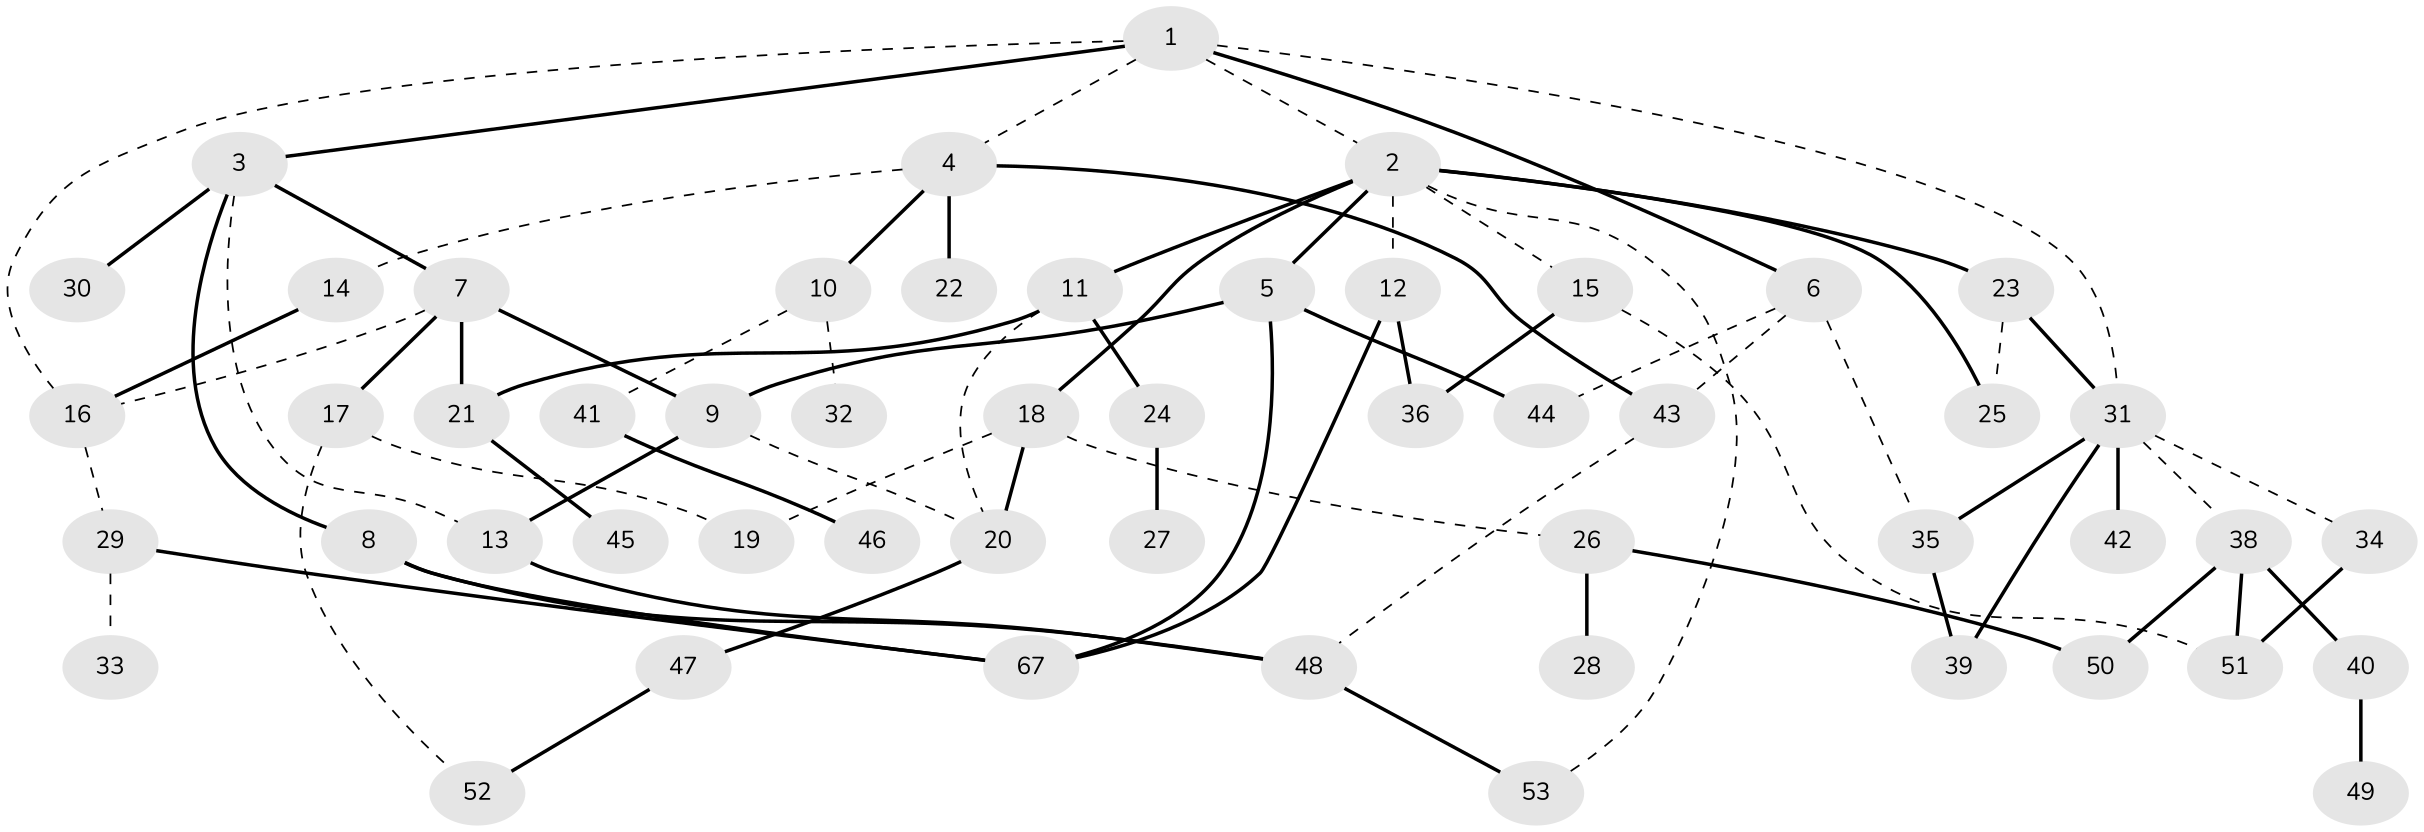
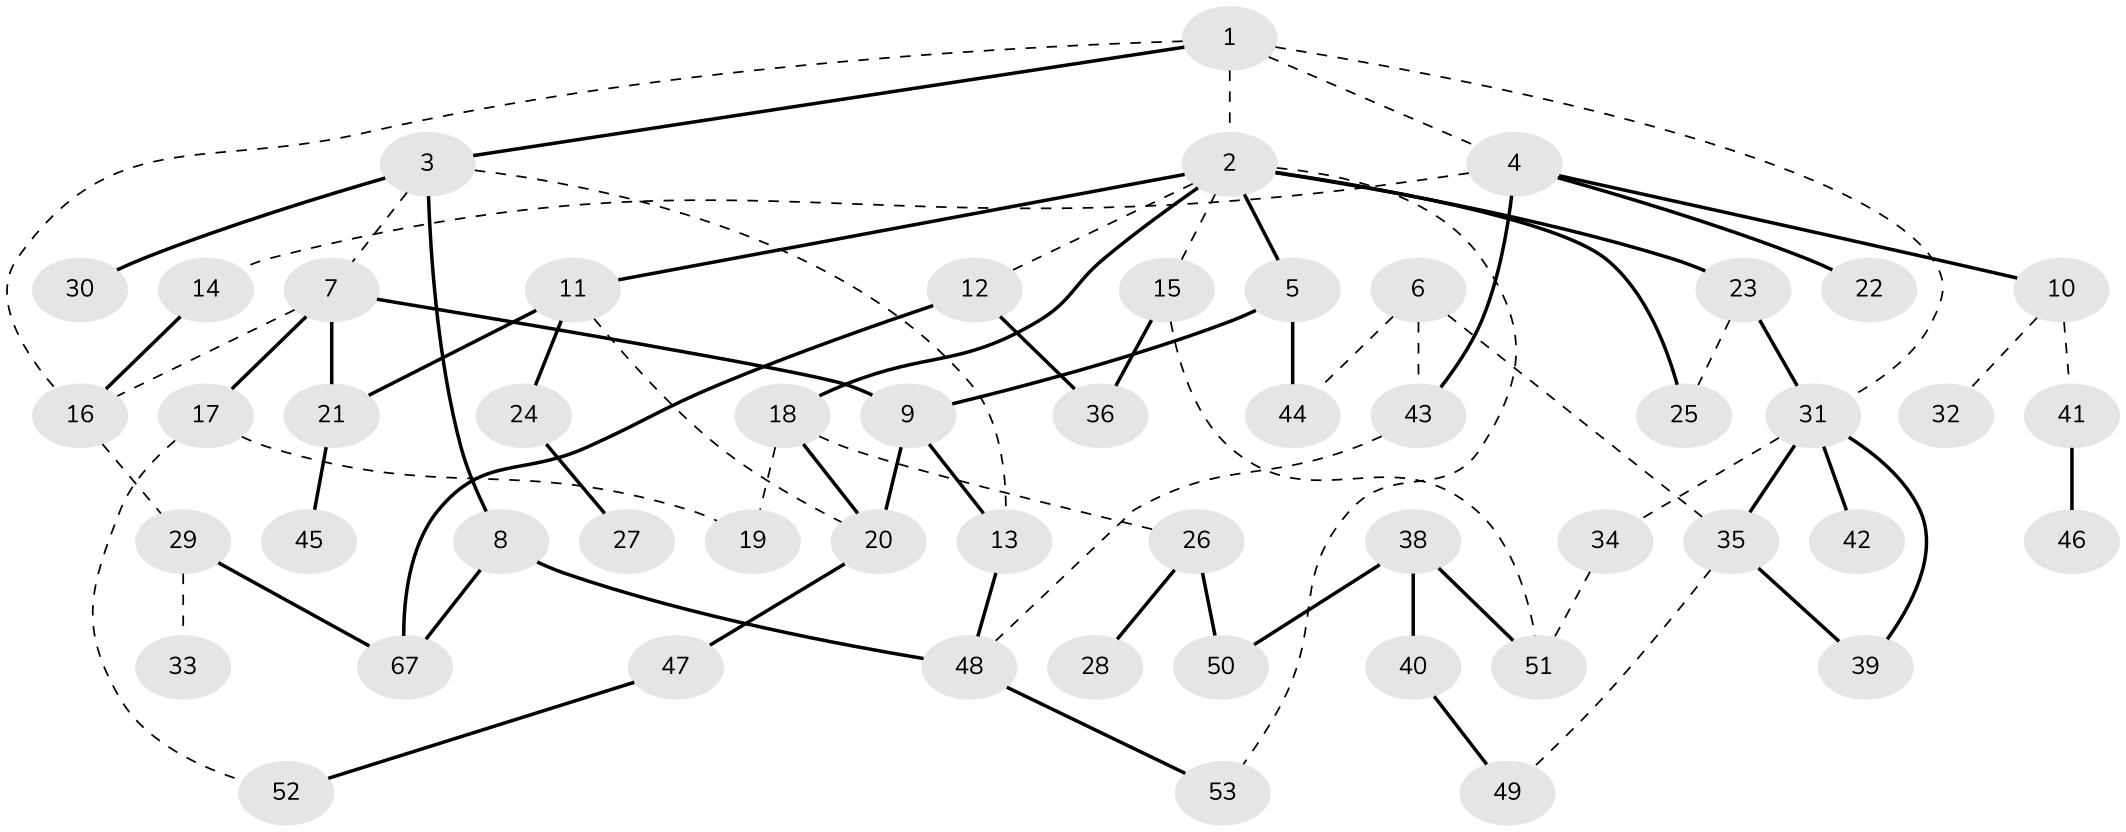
  graph {
    fontname=Nunito
    node [color=gray90 fontname=Nunito style=filled]
    edge [fontname=Nunito style=bold]
    1
    2
    3
    4
    6
    16
    31
    5
    11
    12
    15
    18
    23
    25
    53
    7
    8
    13
    30
    10
    14
    22
    43
    44
    35
    29
    34
    38
    39
    42
    9
    n32 [label=67]
    21
    20
    24
    36
    51
    19
    26
    17
    48
    32
    41
    49
    52
    45
    47
    46
    27
    33
    28
    50
    40
    1 -- 2 [style=dashed]
    1 -- 3
    1 -- 4 [style=dashed]
-   1 -- 6
    1 -- 16 [style=dashed]
    1 -- 31 [style=dashed]
    2 -- 5
    2 -- 11
    2 -- 12 [style=dashed]
    2 -- 15 [style=dashed]
    2 -- 18
    2 -- 23
    2 -- 25
    2 -- 53 [style=dashed]
-   3 -- 7
+   3 -- 7 [style=dashed]
    3 -- 8
    3 -- 13 [style=dashed]
    3 -- 30
    4 -- 10
    4 -- 14 [style=dashed]
    4 -- 22
    4 -- 43
    6 -- 43 [style=dashed]
    6 -- 44 [style=dashed]
    6 -- 35 [style=dashed]
    16 -- 29 [style=dashed]
    31 -- 35
    31 -- 34 [style=dashed]
-   31 -- 38 [style=dashed]
    31 -- 39
    31 -- 42
    5 -- 44
    5 -- 9
-   5 -- n32
    11 -- 21
    11 -- 20 [style=dashed]
    11 -- 24
    12 -- n32
    12 -- 36
    15 -- 36
    15 -- 51 [style=dashed]
    18 -- 20
    18 -- 19 [style=dashed]
    18 -- 26 [style=dashed]
    23 -- 31
    23 -- 25 [style=dashed]
    7 -- 16 [style=dashed]
    7 -- 9
    7 -- 21
    7 -- 17
    8 -- n32
    8 -- 48
    13 -- 48
    10 -- 32 [style=dashed]
    10 -- 41 [style=dashed]
    14 -- 16
    43 -- 48 [style=dashed]
    35 -- 39
+   35 -- 49 [style=dashed]
    29 -- n32
    29 -- 33 [style=dashed]
-   34 -- 51
+   34 -- 51 [style=dashed]
    38 -- 51
    38 -- 50
    38 -- 40
    9 -- 13
-   9 -- 20 [style=dashed]
+   9 -- 20
    21 -- 45
    20 -- 47
    24 -- 27
    26 -- 28
    26 -- 50
    17 -- 19 [style=dashed]
    17 -- 52 [style=dashed]
    48 -- 53
    41 -- 46
    47 -- 52
    40 -- 49
  }
